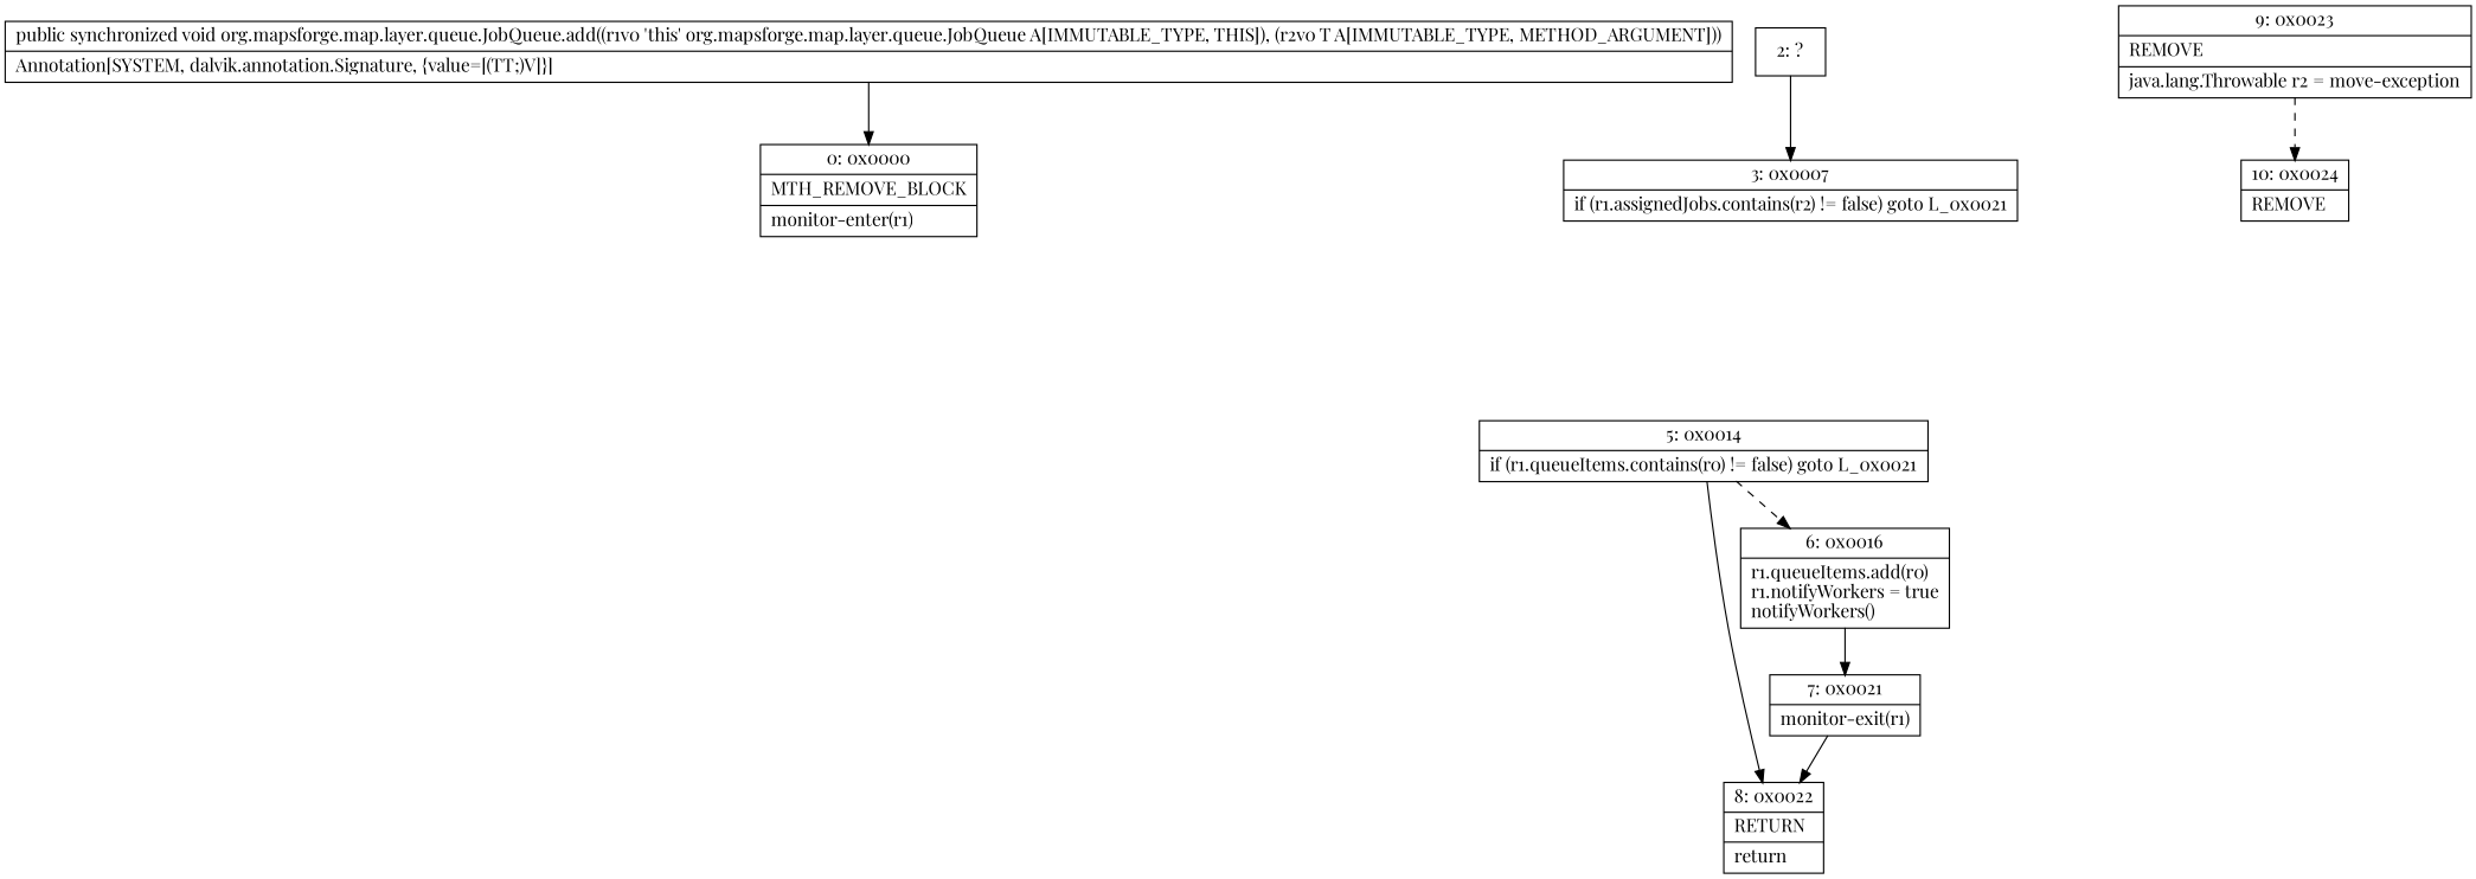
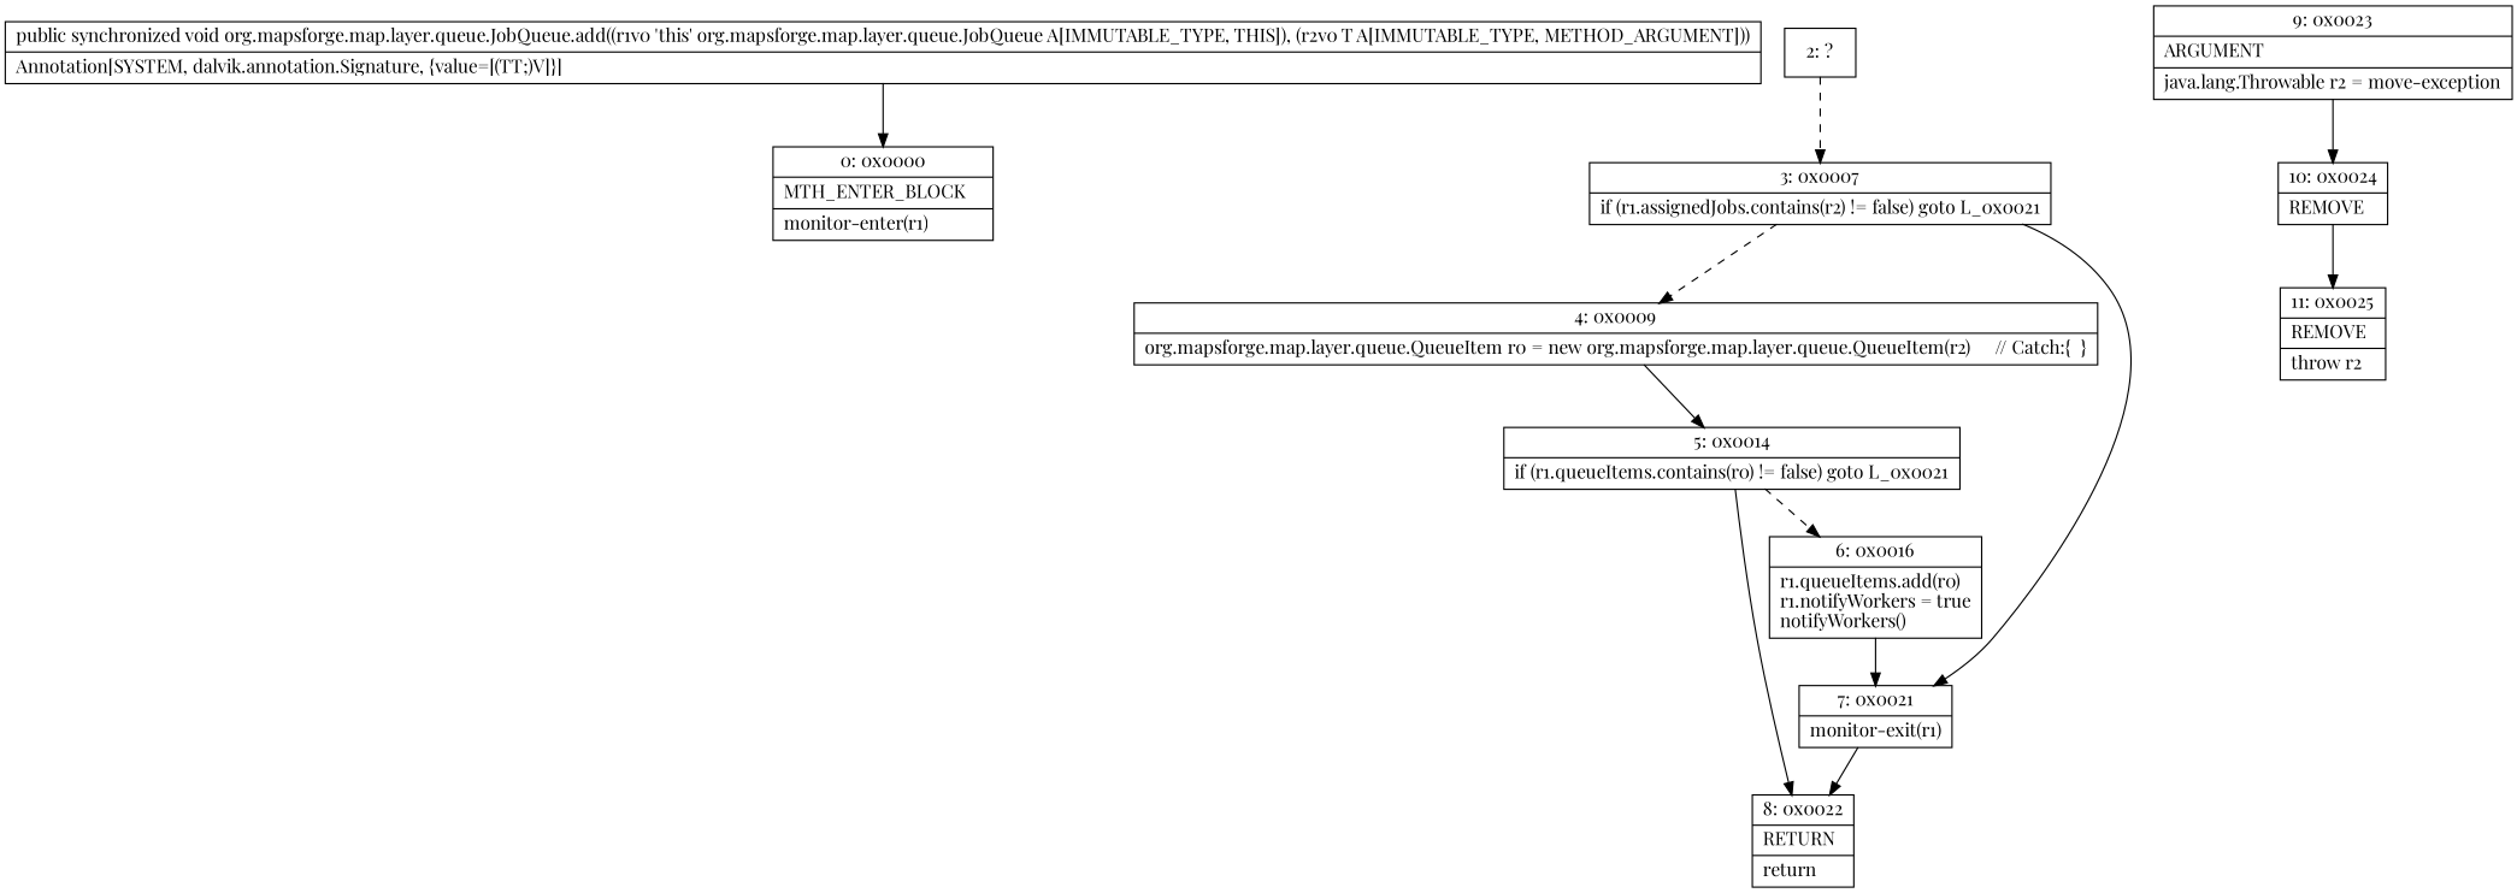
  digraph {
    fontname="Playfair Display"
    node [fontname="Playfair Display" shape=record]
    edge [fontname="Playfair Display"]
-   n1 [label="{0\:\ 0x0000|MTH_REMOVE_BLOCK\l|monitor\-enter(r1)\l}"]
+   n1 [label="{0\:\ 0x0000|MTH_ENTER_BLOCK\l|monitor\-enter(r1)\l}"]
    n2 [label="{2\:\ ?}"]
    n3 [label="{3\:\ 0x0007|if (r1.assignedJobs.contains(r2) != false) goto L_0x0021\l}"]
-   n4 [label="{9\:\ 0x0023|REMOVE\l|java.lang.Throwable r2 = move\-exception\l}"]
+   n4 [label="{9\:\ 0x0023|ARGUMENT\l|java.lang.Throwable r2 = move\-exception\l}"]
    n5 [label="{10\:\ 0x0024|REMOVE\l}"]
+   n6 [label="{4\:\ 0x0009|org.mapsforge.map.layer.queue.QueueItem r0 = new org.mapsforge.map.layer.queue.QueueItem(r2)     \/\/ Catch:\{  \}\l}"]
    n7 [label="{7\:\ 0x0021|monitor\-exit(r1)\l}"]
    n8 [label="{5\:\ 0x0014|if (r1.queueItems.contains(r0) != false) goto L_0x0021\l}"]
    n9 [label="{8\:\ 0x0022|RETURN\l|return\l}"]
    n10 [label="{6\:\ 0x0016|r1.queueItems.add(r0)\lr1.notifyWorkers = true\lnotifyWorkers()\l}"]
+   n11 [label="{11\:\ 0x0025|REMOVE\l|throw r2\l}"]
    n12 [label="{public synchronized void org.mapsforge.map.layer.queue.JobQueue.add((r1v0 'this' org.mapsforge.map.layer.queue.JobQueue A[IMMUTABLE_TYPE, THIS]), (r2v0 T A[IMMUTABLE_TYPE, METHOD_ARGUMENT]))  | Annotation[SYSTEM, dalvik.annotation.Signature, \{value=[(TT;)V]\}]\l}"]
-   n2 -> n3
-   n4 -> n5 [style=dashed]
+   n2 -> n3 [style=dashed]
+   n3 -> n6 [style=dashed]
+   n3 -> n7
+   n4 -> n5
+   n5 -> n11
+   n6 -> n8
    n7 -> n9
    n8 -> n9
    n8 -> n10 [style=dashed]
    n10 -> n7
    n12 -> n1
  }
